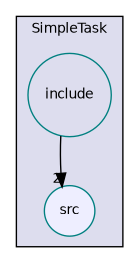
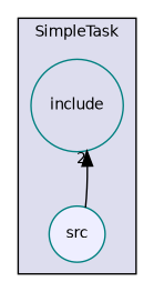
  digraph {
    compound=true
    node [fontname=Helvetica fontsize=10 shape=circle color=teal]
    n1 [label=include]
    n2 [fillcolor="#eeeeff" label=src pencolor=black style=filled]
    subgraph cluster_1 {
      bgcolor="#ddddee"
      fontname=Helvetica
      fontsize=10
      label=SimpleTask
      pencolor=black
      n1
      n2
    }
-   n1 -> n2 [headlabel=2 labeldistance=1.5 labelfontname=Helvetica labelfontsize=10]
+   n2 -> n1 [headlabel=2 labeldistance=1.5 labelfontname=Helvetica labelfontsize=10]
  }
